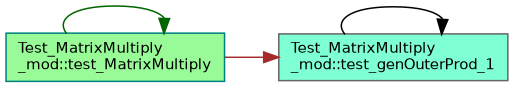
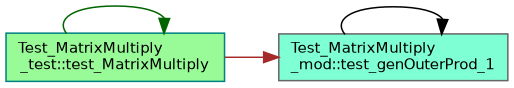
  digraph {
    rankdir=RL
    node [fontname=Helvetica fontsize=10 shape=record style=filled]
    edge [dir=back fontname=Helvetica fontsize=10 labelfontname=Helvetica labelfontsize=10 style=solid]
    n1 [color=gray40 fillcolor=aquamarine fontcolor=black height=0.2 label="Test_MatrixMultiply\l_mod::test_genOuterProd_1" width=0.4]
-   n2 [color=teal fillcolor=palegreen height=0.2 label="Test_MatrixMultiply\l_mod::test_MatrixMultiply" width=0.4]
+   n2 [color=teal fillcolor=palegreen height=0.2 label="Test_MatrixMultiply\l_test::test_MatrixMultiply" width=0.4]
    n1 -> n1 [color=black]
    n1 -> n2 [color=brown]
    n2 -> n2 [color=darkgreen]
  }
